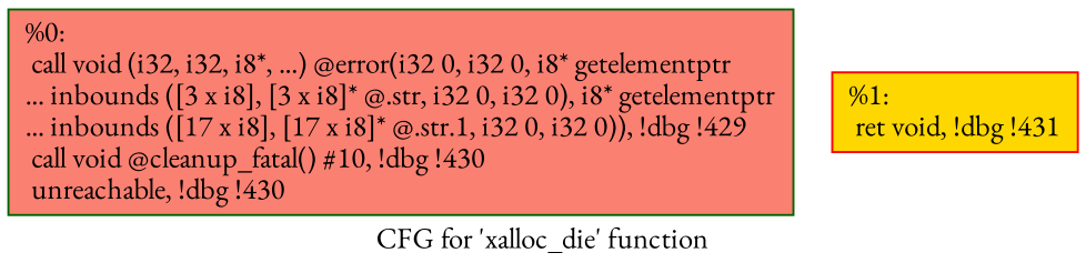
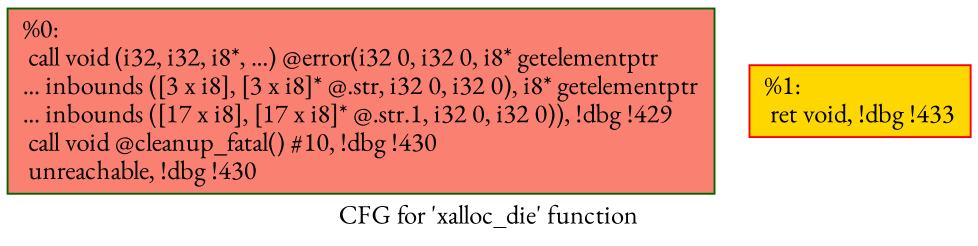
  digraph {
    label="CFG for 'xalloc_die' function"
    fontname="EB Garamond"
    node [shape=record style=filled fontname="EB Garamond"]
    n1 [label="{%0:\l  call void (i32, i32, i8*, ...) @error(i32 0, i32 0, i8* getelementptr\l... inbounds ([3 x i8], [3 x i8]* @.str, i32 0, i32 0), i8* getelementptr\l... inbounds ([17 x i8], [17 x i8]* @.str.1, i32 0, i32 0)), !dbg !429\l  call void @cleanup_fatal() #10, !dbg !430\l  unreachable, !dbg !430\l}" fillcolor=salmon color=darkgreen]
-   n2 [label="{%1:                                                  \l  ret void, !dbg !431\l}" fillcolor=gold color=red]
+   n2 [label="{%1:                                                  \l  ret void, !dbg !433\l}" fillcolor=gold color=red]
  }
